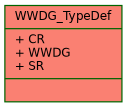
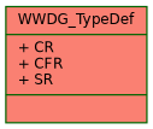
  digraph {
-   n1 [color=darkgreen fillcolor=salmon fontcolor=black fontname=Helvetica fontsize=10 height=0.2 label="{WWDG_TypeDef\n|+ CR\l+ WWDG\l+ SR\l|}" shape=record style=filled width=0.4]
+   n1 [color=darkgreen fillcolor=salmon fontcolor=black fontname=Helvetica fontsize=10 height=0.2 label="{WWDG_TypeDef\n|+ CR\l+ CFR\l+ SR\l|}" shape=record style=filled width=0.4]
  }
